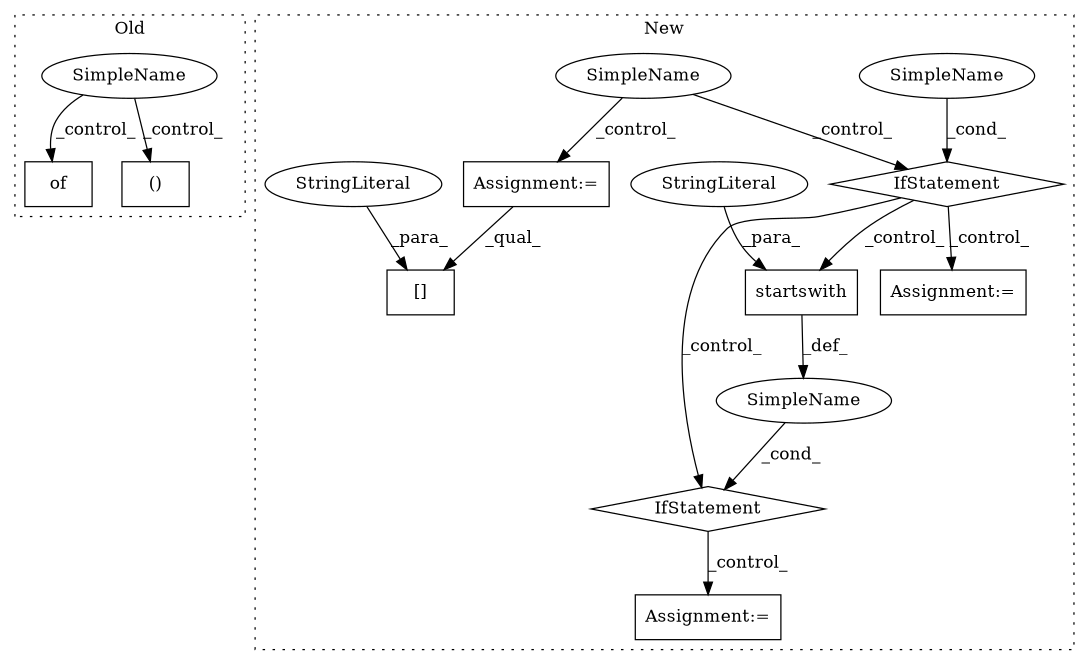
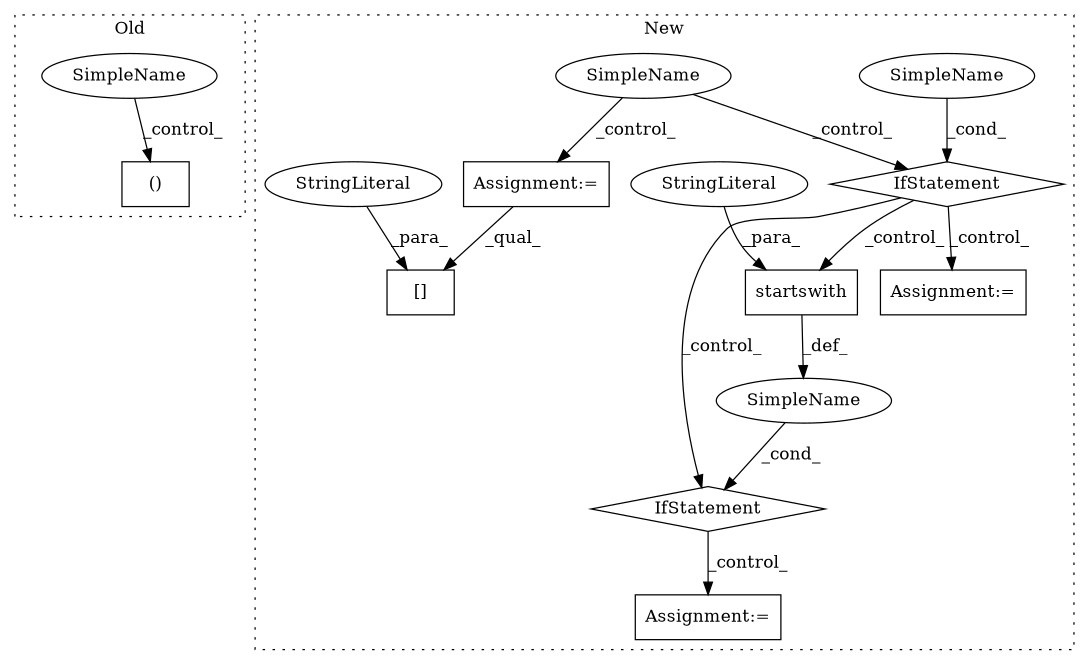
  digraph {
    node [a=42 shape=box]
-   n1 [a=32 l="3,1" label=of s="11280,11443"]
    n2 [label=SimpleName shape=ellipse]
    n3 [a=106 l=50 label="()" s=11211]
    n4 [a=32 l="11,1" label=startswith s="11892,11914"]
    n5 [a=25 l="4,2" label=IfStatement s="11883,11915" shape=diamond]
    n6 [a=45 l=11 label=StringLiteral s=11903 shape=ellipse]
    n7 [a=7 l=1 label="Assignment:=" s=11999]
    n8 [label=SimpleName shape=ellipse]
    n9 [a=25 l="4,2" label=IfStatement s="11793,11818" shape=diamond]
    n10 [label=SimpleName shape=ellipse]
    n11 [label=SimpleName shape=ellipse]
    n12 [a=7 l=1 label="Assignment:=" s=11693]
    n13 [a=2 l="8,1" label="[]" s="12122,12143"]
    n14 [a=45 l=13 label=StringLiteral s=12130 shape=ellipse]
    n15 [a=7 l=1 label="Assignment:=" s=11848]
    subgraph cluster_1 {
      label=Old
      style=dotted
-     n1
      n2
      n3
    }
    subgraph cluster_2 {
      label=New
      style=dotted
      n4
      n5
      n6
      n7
      n8
      n9
      n10
      n11
      n12
      n13
      n14
      n15
    }
-   n2 -> n1 [label=_control_]
    n2 -> n3 [label=_control_]
    n4 -> n8 [label=_def_]
    n5 -> n7 [label=_control_]
    n6 -> n4 [label=_para_]
    n8 -> n5 [label=_cond_]
    n9 -> n4 [label=_control_]
    n9 -> n5 [label=_control_]
    n9 -> n15 [label=_control_]
    n10 -> n9 [label=_cond_]
    n11 -> n9 [label=_control_]
    n11 -> n12 [label=_control_]
    n12 -> n13 [label=_qual_]
    n14 -> n13 [label=_para_]
  }
